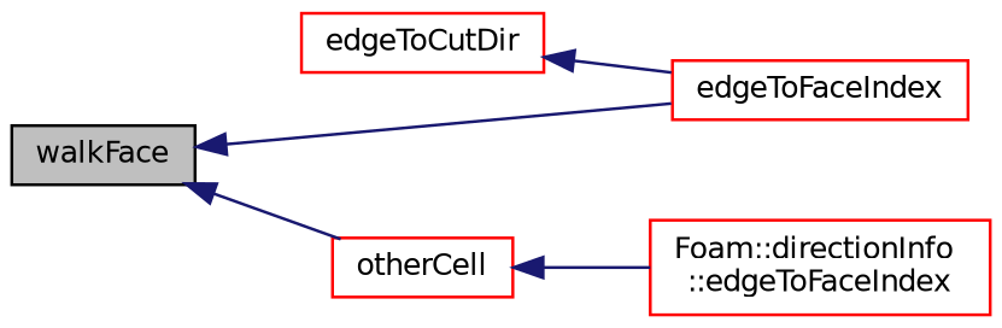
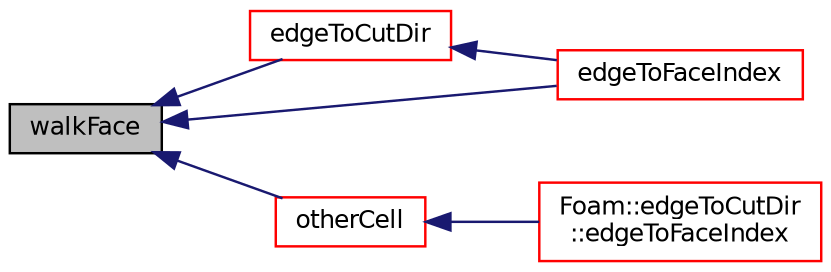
  digraph {
    rankdir=LR
    node [color=red fontname=Helvetica fontsize=10 shape=record]
    edge [color=midnightblue dir=back fontname=Helvetica fontsize=10 labelfontname=Helvetica labelfontsize=10 style=solid]
    n1 [color=black fillcolor=grey75 fontcolor=black height=0.2 label=walkFace style=filled width=0.4]
    n2 [height=0.2 label=edgeToCutDir width=0.4]
    n3 [height=0.2 label=edgeToFaceIndex width=0.4]
    n4 [height=0.2 label=otherCell width=0.4]
-   n5 [height=0.2 label="Foam::directionInfo\l::edgeToFaceIndex" width=0.4]
+   n5 [height=0.2 label="Foam::edgeToCutDir\l::edgeToFaceIndex" width=0.4]
+   n1 -> n2
    n1 -> n3
    n1 -> n4
    n2 -> n3
    n4 -> n5
  }
